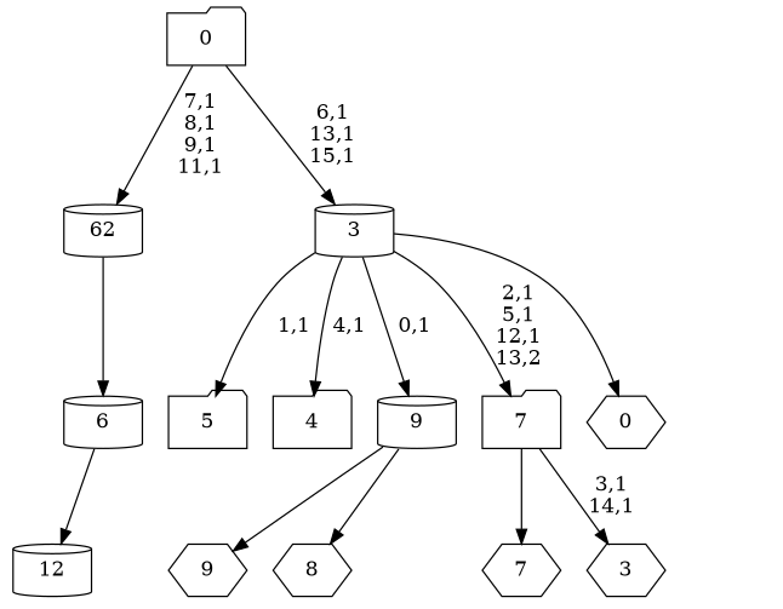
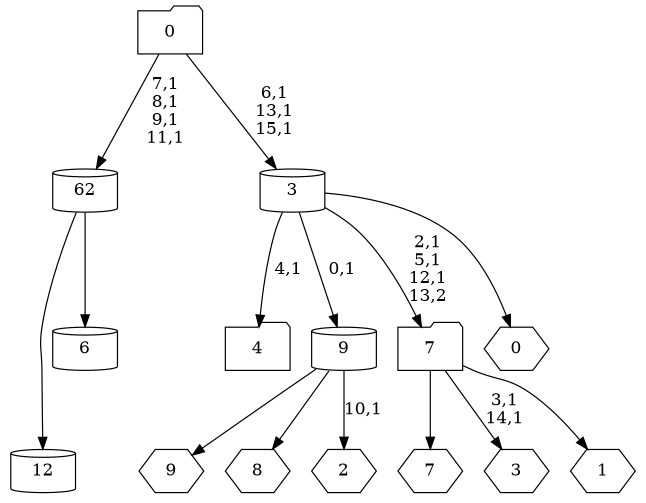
  digraph {
    node [shape=hexagon]
    n1 [label=12 shape=cylinder]
    n2 [label=9]
    n3 [label=8]
    n4 [label=7]
    n5 [label=6 shape=cylinder]
    n6 [label=62 shape=cylinder]
-   n7 [label=5 shape=folder]
    n8 [label=4 shape=folder]
    n9 [label=3]
+   n10 [label=2]
    9 [shape=cylinder]
+   n12 [label=1]
    7 [shape=folder]
    n14 [label=0]
    3 [shape=cylinder]
    0 [shape=folder]
-   n5 -> n1
+   n6 -> n1
    n6 -> n5
    9 -> n2
    9 -> n3
+   9 -> n10 [label="10,1"]
    7 -> n4
    7 -> n9 [label="3,1\n14,1"]
-   3 -> n7 [label="1,1"]
+   7 -> n12
    3 -> n8 [label="4,1"]
    3 -> 9 [label="0,1"]
    3 -> 7 [label="2,1\n5,1\n12,1\n13,2"]
    3 -> n14
    0 -> n6 [label="7,1\n8,1\n9,1\n11,1"]
    0 -> 3 [label="6,1\n13,1\n15,1"]
  }
